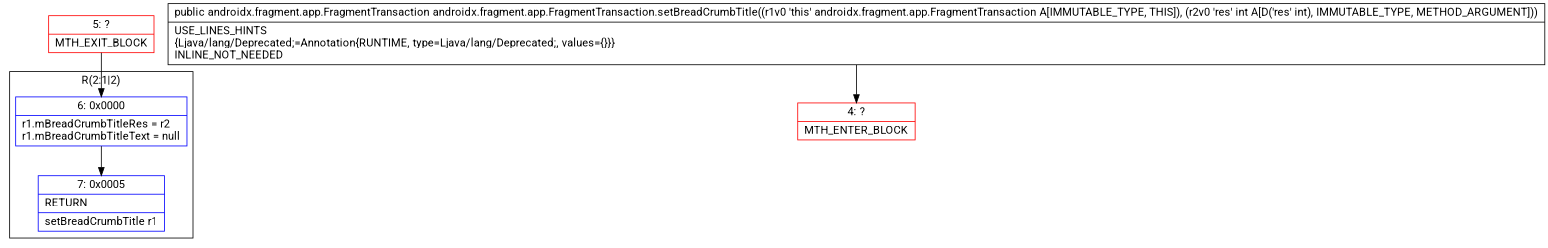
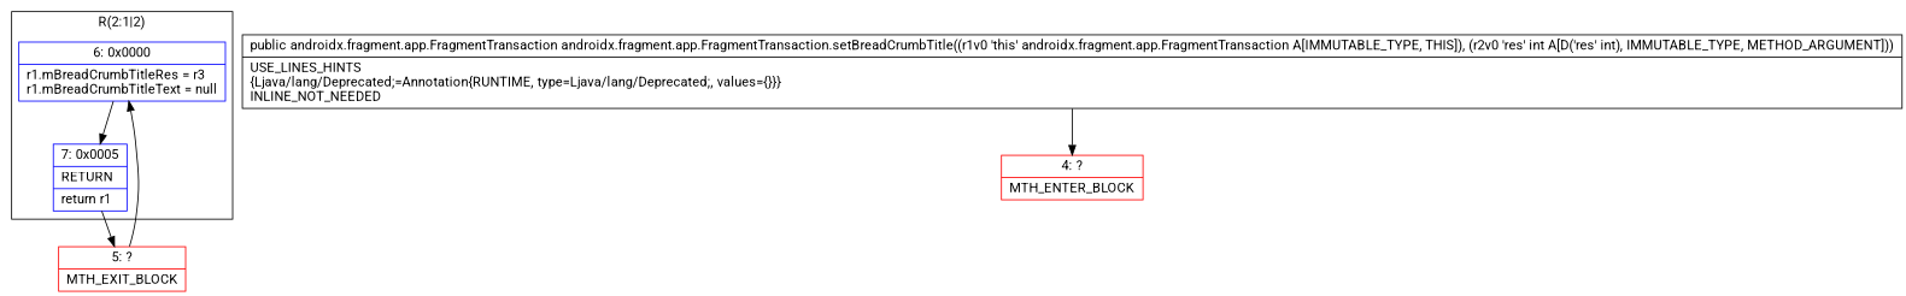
  digraph {
    fontname=Roboto
    node [color=blue fontname=Roboto shape=record]
    edge [fontname=Roboto]
-   n1 [label="{6\:\ 0x0000|r1.mBreadCrumbTitleRes = r2\lr1.mBreadCrumbTitleText = null\l}"]
-   n2 [label="{7\:\ 0x0005|RETURN\l|setBreadCrumbTitle r1\l}"]
+   n1 [label="{6\:\ 0x0000|r1.mBreadCrumbTitleRes = r3\lr1.mBreadCrumbTitleText = null\l}"]
+   n2 [label="{7\:\ 0x0005|RETURN\l|return r1\l}"]
    n3 [color=red label="{5\:\ ?|MTH_EXIT_BLOCK\l}"]
    n4 [color=red label="{4\:\ ?|MTH_ENTER_BLOCK\l}"]
    n5 [label="{public androidx.fragment.app.FragmentTransaction androidx.fragment.app.FragmentTransaction.setBreadCrumbTitle((r1v0 'this' androidx.fragment.app.FragmentTransaction A[IMMUTABLE_TYPE, THIS]), (r2v0 'res' int A[D('res' int), IMMUTABLE_TYPE, METHOD_ARGUMENT]))  | USE_LINES_HINTS\l\{Ljava\/lang\/Deprecated;=Annotation\{RUNTIME, type=Ljava\/lang\/Deprecated;, values=\{\}\}\}\lINLINE_NOT_NEEDED\l}" color=""]
    subgraph cluster_1 {
      label="R(2:1|2)"
      n1
      n2
    }
    n1 -> n2
+   n2 -> n3
    n3 -> n1
    n5 -> n4
  }
